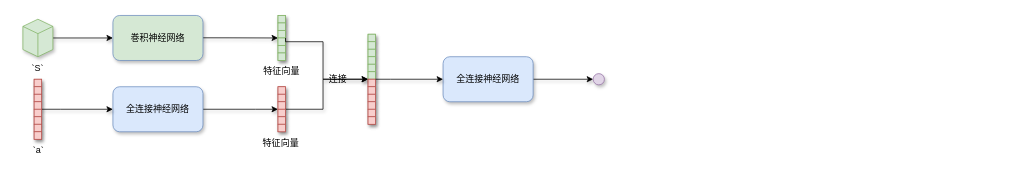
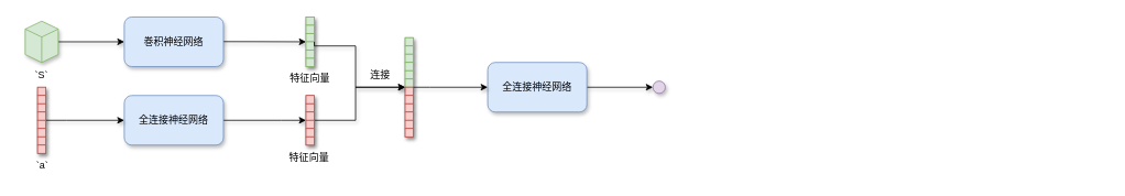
  <mxCell id="0" />
  <mxCell id="1" parent="0" />
  <mxCell id="2" value="&amp;nbsp;" style="text;whiteSpace=wrap;html=1;" vertex="1" parent="1"><mxGeometry x="1300" y="175" width="40" height="40" as="geometry" /></mxCell>
  <mxCell id="3" value="&amp;nbsp;" style="text;whiteSpace=wrap;html=1;shadow=1;" vertex="1" parent="1"><mxGeometry x="150" y="55" width="40" height="40" as="geometry" /></mxCell>
  <mxCell id="4" style="edgeStyle=orthogonalEdgeStyle;rounded=0;orthogonalLoop=1;jettySize=auto;html=1;entryX=0;entryY=0.5;entryDx=0;entryDy=0;shadow=1;" edge="1" parent="1" source="5" target="7"><mxGeometry relative="1" as="geometry" /></mxCell>
  <mxCell id="5" value="" style="html=1;shape=mxgraph.basic.isocube;isoAngle=15;flipH=1;flipV=0;fillColor=#d5e8d4;strokeColor=#82b366;shadow=1;" vertex="1" parent="1"><mxGeometry x="30" y="25" width="40" height="50" as="geometry" /></mxCell>
  <mxCell id="6" style="edgeStyle=orthogonalEdgeStyle;rounded=0;orthogonalLoop=1;jettySize=auto;html=1;entryX=0;entryY=0;entryDx=0;entryDy=0;shadow=1;" edge="1" parent="1" target="23"><mxGeometry relative="1" as="geometry"><mxPoint x="360" y="50" as="targetPoint" /><mxPoint x="260" y="49.75" as="sourcePoint" /><Array as="points"><mxPoint x="306" y="50" /></Array></mxGeometry></mxCell>
- <mxCell id="7" value="巻积神经网络" style="rounded=1;whiteSpace=wrap;html=1;fillColor=#d5e8d4;strokeColor=#6c8ebf;shadow=1;" vertex="1" parent="1"><mxGeometry x="150" y="20" width="120" height="60" as="geometry" /></mxCell>
+ <mxCell id="7" value="巻积神经网络" style="rounded=1;whiteSpace=wrap;html=1;fillColor=#dae8fc;strokeColor=#6c8ebf;shadow=1;" vertex="1" parent="1"><mxGeometry x="150" y="20" width="120" height="60" as="geometry" /></mxCell>
  <mxCell id="8" style="edgeStyle=orthogonalEdgeStyle;rounded=0;orthogonalLoop=1;jettySize=auto;html=1;entryX=0;entryY=0;entryDx=0;entryDy=0;shadow=1;" edge="1" parent="1" source="9" target="16"><mxGeometry relative="1" as="geometry"><Array as="points"><mxPoint x="340" y="145" /><mxPoint x="340" y="145" /></Array></mxGeometry></mxCell>
  <mxCell id="9" value="全连接神经网络" style="rounded=1;whiteSpace=wrap;html=1;fillColor=#dae8fc;strokeColor=#6c8ebf;shadow=1;" vertex="1" parent="1"><mxGeometry x="150" y="115" width="120" height="60" as="geometry" /></mxCell>
  <mxCell id="10" style="edgeStyle=orthogonalEdgeStyle;rounded=0;orthogonalLoop=1;jettySize=auto;html=1;exitX=1;exitY=0;exitDx=0;exitDy=0;entryX=0;entryY=0.5;entryDx=0;entryDy=0;shadow=1;" edge="1" parent="1" source="34" target="9"><mxGeometry relative="1" as="geometry"><Array as="points"><mxPoint x="80" y="145" /><mxPoint x="80" y="145" /></Array></mxGeometry></mxCell>
  <mxCell id="11" value="" style="group;fillColor=#f8cecc;strokeColor=#b85450;shadow=1;" vertex="1" connectable="0" parent="1"><mxGeometry x="370" y="115" width="10" height="60" as="geometry" /></mxCell>
  <mxCell id="12" value="" style="rounded=0;whiteSpace=wrap;html=1;fillColor=#f8cecc;strokeColor=#b85450;shadow=1;" vertex="1" parent="11"><mxGeometry width="10" height="10" as="geometry" /></mxCell>
  <mxCell id="13" value="" style="rounded=0;whiteSpace=wrap;html=1;fillColor=#f8cecc;strokeColor=#b85450;shadow=1;" vertex="1" parent="11"><mxGeometry y="10" width="10" height="10" as="geometry" /></mxCell>
  <mxCell id="14" value="" style="rounded=0;whiteSpace=wrap;html=1;fillColor=#f8cecc;strokeColor=#b85450;shadow=1;" vertex="1" parent="11"><mxGeometry y="20" width="10" height="10" as="geometry" /></mxCell>
  <mxCell id="15" style="edgeStyle=orthogonalEdgeStyle;rounded=0;orthogonalLoop=1;jettySize=auto;html=1;exitX=1;exitY=0;exitDx=0;exitDy=0;shadow=1;" edge="1" parent="11" source="16"><mxGeometry relative="1" as="geometry"><mxPoint x="120" y="-10" as="targetPoint" /><Array as="points"><mxPoint x="60" y="30" /><mxPoint x="60" y="-10" /></Array></mxGeometry></mxCell>
  <mxCell id="16" value="" style="rounded=0;whiteSpace=wrap;html=1;fillColor=#f8cecc;strokeColor=#b85450;shadow=1;" vertex="1" parent="11"><mxGeometry y="30" width="10" height="10" as="geometry" /></mxCell>
  <mxCell id="17" value="" style="rounded=0;whiteSpace=wrap;html=1;fillColor=#f8cecc;strokeColor=#b85450;shadow=1;" vertex="1" parent="11"><mxGeometry y="40" width="10" height="10" as="geometry" /></mxCell>
  <mxCell id="18" value="" style="rounded=0;whiteSpace=wrap;html=1;fillColor=#f8cecc;strokeColor=#b85450;shadow=1;" vertex="1" parent="11"><mxGeometry y="50" width="10" height="10" as="geometry" /></mxCell>
  <mxCell id="19" value="" style="group;fillColor=#d5e8d4;strokeColor=#82b366;shadow=1;" vertex="1" connectable="0" parent="1"><mxGeometry x="370" y="20" width="10" height="60" as="geometry" /></mxCell>
  <mxCell id="20" value="" style="rounded=0;whiteSpace=wrap;html=1;fillColor=#d5e8d4;strokeColor=#82b366;shadow=1;" vertex="1" parent="19"><mxGeometry width="10" height="10" as="geometry" /></mxCell>
  <mxCell id="21" value="" style="rounded=0;whiteSpace=wrap;html=1;fillColor=#d5e8d4;strokeColor=#82b366;shadow=1;" vertex="1" parent="19"><mxGeometry y="10" width="10" height="10" as="geometry" /></mxCell>
  <mxCell id="22" value="" style="rounded=0;whiteSpace=wrap;html=1;fillColor=#d5e8d4;strokeColor=#82b366;shadow=1;" vertex="1" parent="19"><mxGeometry y="20" width="10" height="10" as="geometry" /></mxCell>
  <mxCell id="23" value="" style="rounded=0;whiteSpace=wrap;html=1;fillColor=#d5e8d4;strokeColor=#82b366;shadow=1;" vertex="1" parent="19"><mxGeometry y="30" width="10" height="10" as="geometry" /></mxCell>
  <mxCell id="24" value="" style="rounded=0;whiteSpace=wrap;html=1;fillColor=#d5e8d4;strokeColor=#82b366;shadow=1;" vertex="1" parent="19"><mxGeometry y="40" width="10" height="10" as="geometry" /></mxCell>
  <mxCell id="25" value="" style="rounded=0;whiteSpace=wrap;html=1;fillColor=#d5e8d4;strokeColor=#82b366;shadow=1;" vertex="1" parent="19"><mxGeometry y="50" width="10" height="10" as="geometry" /></mxCell>
  <mxCell id="26" style="edgeStyle=orthogonalEdgeStyle;rounded=0;orthogonalLoop=1;jettySize=auto;html=1;entryX=0;entryY=0.5;entryDx=0;entryDy=0;shadow=1;" edge="1" parent="1" source="27" target="55"><mxGeometry relative="1" as="geometry" /></mxCell>
  <mxCell id="27" value="全连接神经网络" style="rounded=1;whiteSpace=wrap;html=1;fillColor=#dae8fc;strokeColor=#6c8ebf;shadow=1;" vertex="1" parent="1"><mxGeometry x="590" y="75" width="120" height="60" as="geometry" /></mxCell>
  <mxCell id="28" value="" style="group;shadow=1;" vertex="1" connectable="0" parent="1"><mxGeometry x="45" y="105" width="10" height="80" as="geometry" /></mxCell>
  <mxCell id="29" value="" style="group;fillColor=#f8cecc;strokeColor=#b85450;container=0;shadow=1;" vertex="1" connectable="0" parent="28"><mxGeometry width="10" height="80" as="geometry" /></mxCell>
  <mxCell id="30" value="" style="rounded=0;whiteSpace=wrap;html=1;fillColor=#f8cecc;strokeColor=#b85450;shadow=1;" vertex="1" parent="28"><mxGeometry width="10" height="10" as="geometry" /></mxCell>
  <mxCell id="31" value="" style="rounded=0;whiteSpace=wrap;html=1;fillColor=#f8cecc;strokeColor=#b85450;shadow=1;" vertex="1" parent="28"><mxGeometry y="10" width="10" height="10" as="geometry" /></mxCell>
  <mxCell id="32" value="" style="rounded=0;whiteSpace=wrap;html=1;fillColor=#f8cecc;strokeColor=#b85450;shadow=1;" vertex="1" parent="28"><mxGeometry y="20" width="10" height="10" as="geometry" /></mxCell>
  <mxCell id="33" value="" style="rounded=0;whiteSpace=wrap;html=1;fillColor=#f8cecc;strokeColor=#b85450;shadow=1;" vertex="1" parent="28"><mxGeometry y="30" width="10" height="10" as="geometry" /></mxCell>
  <mxCell id="34" value="" style="rounded=0;whiteSpace=wrap;html=1;fillColor=#f8cecc;strokeColor=#b85450;shadow=1;" vertex="1" parent="28"><mxGeometry y="40" width="10" height="10" as="geometry" /></mxCell>
  <mxCell id="35" value="" style="rounded=0;whiteSpace=wrap;html=1;fillColor=#f8cecc;strokeColor=#b85450;shadow=1;" vertex="1" parent="28"><mxGeometry y="50" width="10" height="10" as="geometry" /></mxCell>
  <mxCell id="36" value="" style="rounded=0;whiteSpace=wrap;html=1;fillColor=#f8cecc;strokeColor=#b85450;shadow=1;" vertex="1" parent="28"><mxGeometry y="60" width="10" height="10" as="geometry" /></mxCell>
  <mxCell id="37" value="" style="rounded=0;whiteSpace=wrap;html=1;fillColor=#f8cecc;strokeColor=#b85450;shadow=1;" vertex="1" parent="28"><mxGeometry y="70" width="10" height="10" as="geometry" /></mxCell>
  <mxCell id="38" value="" style="group;shadow=1;" vertex="1" connectable="0" parent="1"><mxGeometry x="490" y="45" width="10" height="120" as="geometry" /></mxCell>
  <mxCell id="39" value="" style="group;fillColor=#d5e8d4;strokeColor=#82b366;shadow=1;" vertex="1" connectable="0" parent="38"><mxGeometry width="10" height="60" as="geometry" /></mxCell>
  <mxCell id="40" value="" style="rounded=0;whiteSpace=wrap;html=1;fillColor=#d5e8d4;strokeColor=#82b366;shadow=1;" vertex="1" parent="39"><mxGeometry width="10" height="10" as="geometry" /></mxCell>
  <mxCell id="41" value="" style="rounded=0;whiteSpace=wrap;html=1;fillColor=#d5e8d4;strokeColor=#82b366;shadow=1;" vertex="1" parent="39"><mxGeometry y="10" width="10" height="10" as="geometry" /></mxCell>
  <mxCell id="42" value="" style="rounded=0;whiteSpace=wrap;html=1;fillColor=#d5e8d4;strokeColor=#82b366;shadow=1;" vertex="1" parent="39"><mxGeometry y="20" width="10" height="10" as="geometry" /></mxCell>
  <mxCell id="43" value="" style="rounded=0;whiteSpace=wrap;html=1;fillColor=#d5e8d4;strokeColor=#82b366;shadow=1;" vertex="1" parent="39"><mxGeometry y="30" width="10" height="10" as="geometry" /></mxCell>
  <mxCell id="44" value="" style="rounded=0;whiteSpace=wrap;html=1;fillColor=#d5e8d4;strokeColor=#82b366;shadow=1;" vertex="1" parent="39"><mxGeometry y="40" width="10" height="10" as="geometry" /></mxCell>
  <mxCell id="45" value="" style="rounded=0;whiteSpace=wrap;html=1;fillColor=#d5e8d4;strokeColor=#82b366;shadow=1;" vertex="1" parent="39"><mxGeometry y="50" width="10" height="10" as="geometry" /></mxCell>
  <mxCell id="46" value="" style="group;fillColor=#f8cecc;strokeColor=#b85450;shadow=1;" vertex="1" connectable="0" parent="38"><mxGeometry y="60" width="10" height="60" as="geometry" /></mxCell>
  <mxCell id="47" value="" style="rounded=0;whiteSpace=wrap;html=1;fillColor=#f8cecc;strokeColor=#b85450;shadow=1;" vertex="1" parent="46"><mxGeometry width="10" height="10" as="geometry" /></mxCell>
  <mxCell id="48" value="" style="rounded=0;whiteSpace=wrap;html=1;fillColor=#f8cecc;strokeColor=#b85450;shadow=1;" vertex="1" parent="46"><mxGeometry y="10" width="10" height="10" as="geometry" /></mxCell>
  <mxCell id="49" value="" style="rounded=0;whiteSpace=wrap;html=1;fillColor=#f8cecc;strokeColor=#b85450;shadow=1;" vertex="1" parent="46"><mxGeometry y="20" width="10" height="10" as="geometry" /></mxCell>
  <mxCell id="50" value="" style="rounded=0;whiteSpace=wrap;html=1;fillColor=#f8cecc;strokeColor=#b85450;shadow=1;" vertex="1" parent="46"><mxGeometry y="30" width="10" height="10" as="geometry" /></mxCell>
  <mxCell id="51" value="" style="rounded=0;whiteSpace=wrap;html=1;fillColor=#f8cecc;strokeColor=#b85450;shadow=1;" vertex="1" parent="46"><mxGeometry y="40" width="10" height="10" as="geometry" /></mxCell>
  <mxCell id="52" value="" style="rounded=0;whiteSpace=wrap;html=1;fillColor=#f8cecc;strokeColor=#b85450;shadow=1;" vertex="1" parent="46"><mxGeometry y="50" width="10" height="10" as="geometry" /></mxCell>
  <mxCell id="53" style="edgeStyle=orthogonalEdgeStyle;rounded=0;orthogonalLoop=1;jettySize=auto;html=1;exitX=1;exitY=1;exitDx=0;exitDy=0;entryX=0;entryY=0;entryDx=0;entryDy=0;shadow=1;" edge="1" parent="1" source="22" target="47"><mxGeometry relative="1" as="geometry"><Array as="points"><mxPoint x="380" y="55" /><mxPoint x="430" y="55" /><mxPoint x="430" y="105" /></Array></mxGeometry></mxCell>
  <mxCell id="54" style="edgeStyle=orthogonalEdgeStyle;rounded=0;orthogonalLoop=1;jettySize=auto;html=1;entryX=0;entryY=0.5;entryDx=0;entryDy=0;shadow=1;" edge="1" parent="1" source="45" target="27"><mxGeometry relative="1" as="geometry"><Array as="points"><mxPoint x="520" y="105" /><mxPoint x="520" y="105" /></Array></mxGeometry></mxCell>
  <mxCell id="55" value="" style="ellipse;whiteSpace=wrap;html=1;aspect=fixed;fillColor=#e1d5e7;strokeColor=#9673a6;shadow=1;" vertex="1" parent="1"><mxGeometry x="790" y="97.5" width="15" height="15" as="geometry" /></mxCell>
  <mxCell id="56" value="`S`" style="text;strokeColor=none;align=center;fillColor=none;html=1;verticalAlign=middle;whiteSpace=wrap;rounded=0;shadow=1;" vertex="1" parent="1"><mxGeometry x="20" y="75" width="60" height="30" as="geometry" /></mxCell>
  <mxCell id="57" value="特征向量" style="text;strokeColor=none;align=center;fillColor=none;html=1;verticalAlign=middle;whiteSpace=wrap;rounded=0;shadow=1;" vertex="1" parent="1"><mxGeometry x="345" y="80" width="60" height="30" as="geometry" /></mxCell>
  <mxCell id="58" value="特征向量" style="text;strokeColor=none;align=center;fillColor=none;html=1;verticalAlign=middle;whiteSpace=wrap;rounded=0;shadow=1;" vertex="1" parent="1"><mxGeometry x="344" y="175" width="60" height="30" as="geometry" /></mxCell>
  <mxCell id="59" value="`a`" style="text;strokeColor=none;align=center;fillColor=none;html=1;verticalAlign=middle;whiteSpace=wrap;rounded=0;shadow=1;" vertex="1" parent="1"><mxGeometry x="21" y="185" width="60" height="30" as="geometry" /></mxCell>
- <mxCell id="60" value="连接" style="text;strokeColor=none;align=center;fillColor=none;html=1;verticalAlign=middle;whiteSpace=wrap;rounded=0;shadow=1;" vertex="1" parent="1"><mxGeometry x="420" y="90" width="60" height="30" as="geometry" /></mxCell>
+ <mxCell id="60" value="连接" style="text;strokeColor=none;align=center;fillColor=none;html=1;verticalAlign=middle;whiteSpace=wrap;rounded=0;shadow=1;" vertex="1" parent="1"><mxGeometry x="430" y="75" width="60" height="30" as="geometry" /></mxCell>
